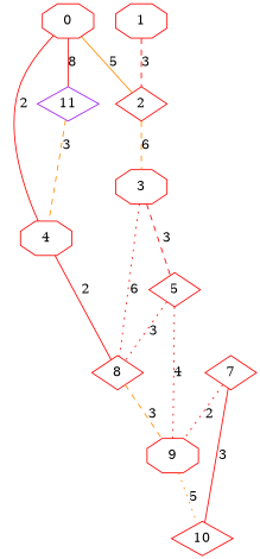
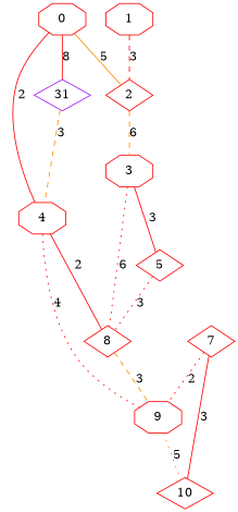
  graph {
    node [color=red shape=diamond weight=1]
    edge [color=red style=solid]
    0 [shape=octagon]
    4 [shape=octagon]
-   11 [color=purple weight=4]
+   11 [color=purple weight=4 label=31]
    2
    1 [shape=octagon]
    8
    9 [shape=octagon]
    3 [shape=octagon]
    5
    10
    7
    0 -- 4 [label=2]
    0 -- 11 [label=8]
    0 -- 2 [color=darkorange label=5]
    4 -- 8 [label=2]
-   5 -- 9 [label=4 style=dotted]
+   4 -- 9 [label=4 style=dotted]
    11 -- 4 [color=darkorange label=3 style=dashed]
    2 -- 3 [color=darkorange label=6 style=dashed]
    1 -- 2 [label=3 style=dashed]
    8 -- 9 [color=darkorange label=3 style=dashed]
    9 -- 10 [color=darkorange label=5 style=dotted]
    3 -- 8 [label=6 style=dotted]
-   3 -- 5 [label=3 style=dashed]
+   3 -- 5 [label=3]
    5 -- 8 [label=3 style=dotted]
    7 -- 9 [label=2 style=dotted]
    7 -- 10 [label=3]
  }
